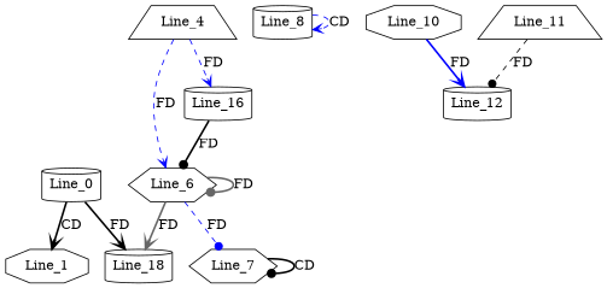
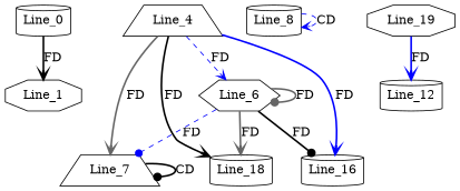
  digraph {
    node [shape=cylinder]
    edge [arrowhead=vee color=black style=bold]
    Line_1 [shape=octagon]
    Line_0
    Line_4 [shape=trapezium]
    Line_6 [shape=hexagon]
-   Line_7 [shape=hexagon]
+   Line_7 [shape=trapezium]
    Line_16
    Line_18
    Line_8
-   Line_10 [shape=octagon]
+   Line_10 [shape=octagon label=Line_19]
    Line_12
-   Line_11 [shape=trapezium]
-   Line_0 -> Line_1 [label=CD]
+   Line_0 -> Line_1 [label=FD]
    Line_4 -> Line_6 [color=blue label=FD style=dashed]
-   Line_4 -> Line_16 [color=blue label=FD style=dashed]
-   Line_0 -> Line_18 [label=FD]
+   Line_4 -> Line_7 [color=gray40 label=FD]
+   Line_4 -> Line_16 [color=blue label=FD]
+   Line_4 -> Line_18 [label=FD]
    Line_6 -> Line_6 [arrowhead=dot color=gray40 label=FD]
    Line_6 -> Line_7 [arrowhead=dot color=blue label=FD style=dashed]
-   Line_16 -> Line_6 [arrowhead=dot label=FD]
+   Line_6 -> Line_16 [arrowhead=dot label=FD]
    Line_6 -> Line_18 [color=gray40 label=FD]
    Line_7 -> Line_7 [arrowhead=dot label=CD]
    Line_8 -> Line_8 [color=blue label=CD style=dashed]
    Line_10 -> Line_12 [color=blue label=FD]
-   Line_11 -> Line_12 [arrowhead=dot label=FD style=dashed]
  }
